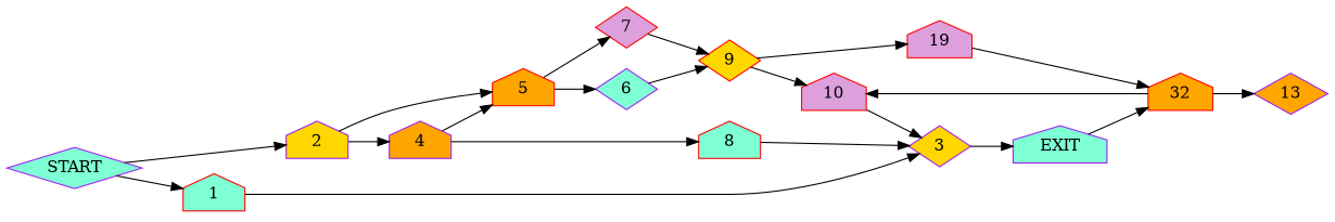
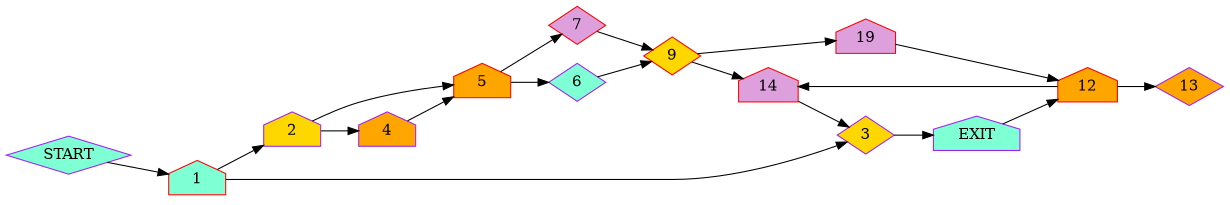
  digraph {
    rankdir=LR
    node [color=red fillcolor=aquamarine shape=house style=filled]
    n1 [color=purple label=START shape=diamond]
    1
    2 [color=purple fillcolor=gold]
    3 [color=purple fillcolor=gold shape=diamond]
    n5 [color=purple label=EXIT]
-   12 [fillcolor=orange label=32]
+   12 [fillcolor=orange]
    4 [color=purple fillcolor=orange]
    5 [fillcolor=orange]
-   8
    6 [color=purple shape=diamond]
    7 [fillcolor=plum shape=diamond]
    9 [fillcolor=gold shape=diamond]
-   10 [fillcolor=plum]
+   10 [fillcolor=plum label=14]
    n14 [fillcolor=plum label=19]
    13 [color=purple fillcolor=orange shape=diamond]
    n1 -> 1
-   n1 -> 2
+   1 -> 2
    1 -> 3
    2 -> 4
    2 -> 5
    3 -> n5
    n5 -> 12
    12 -> 10
    12 -> 13
    4 -> 5
-   4 -> 8
    5 -> 6
    5 -> 7
-   8 -> 3
    6 -> 9
    7 -> 9
    9 -> 10
    9 -> n14
    10 -> 3
    n14 -> 12
  }
